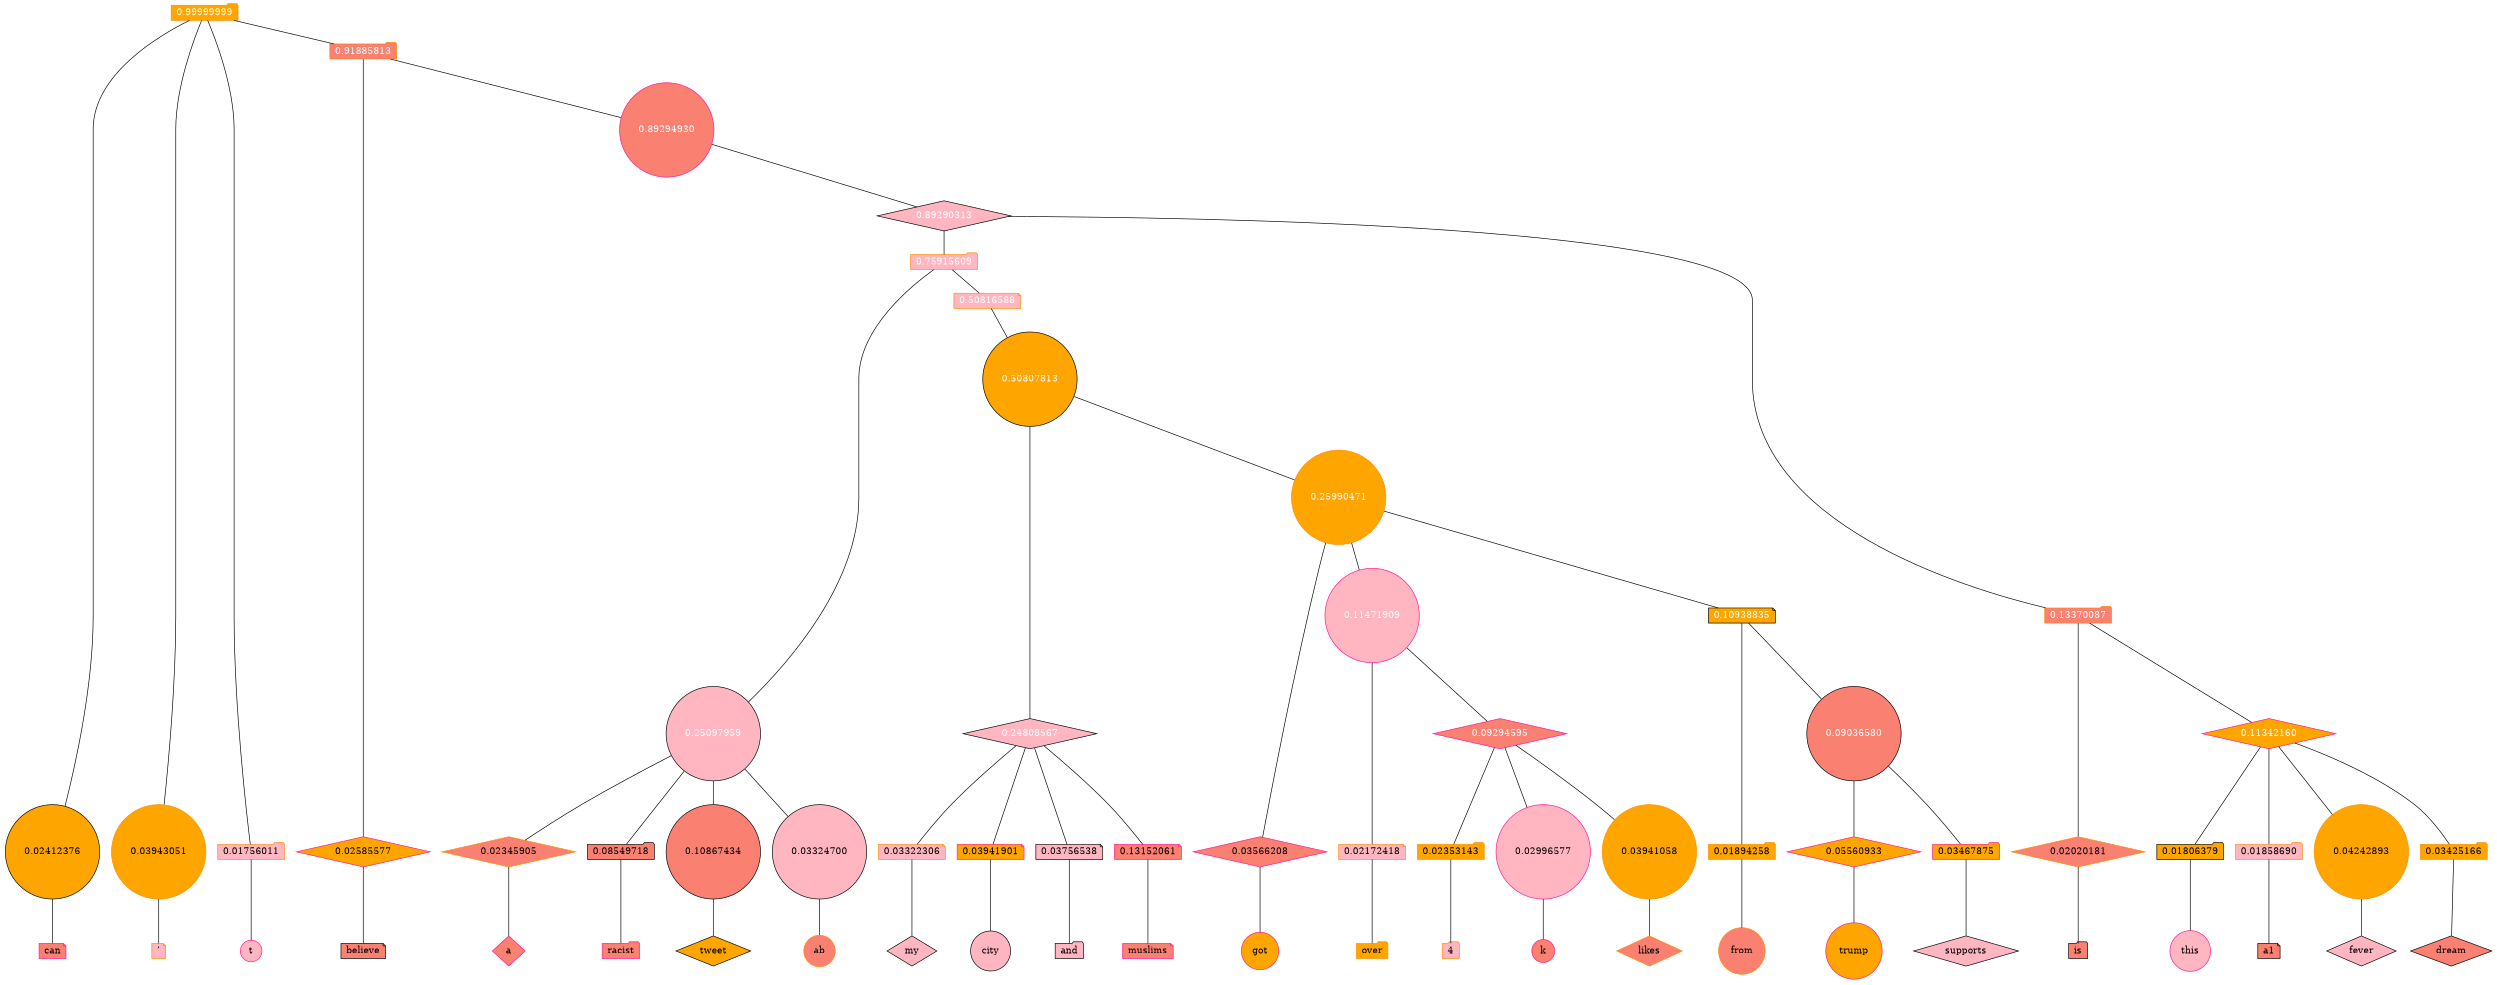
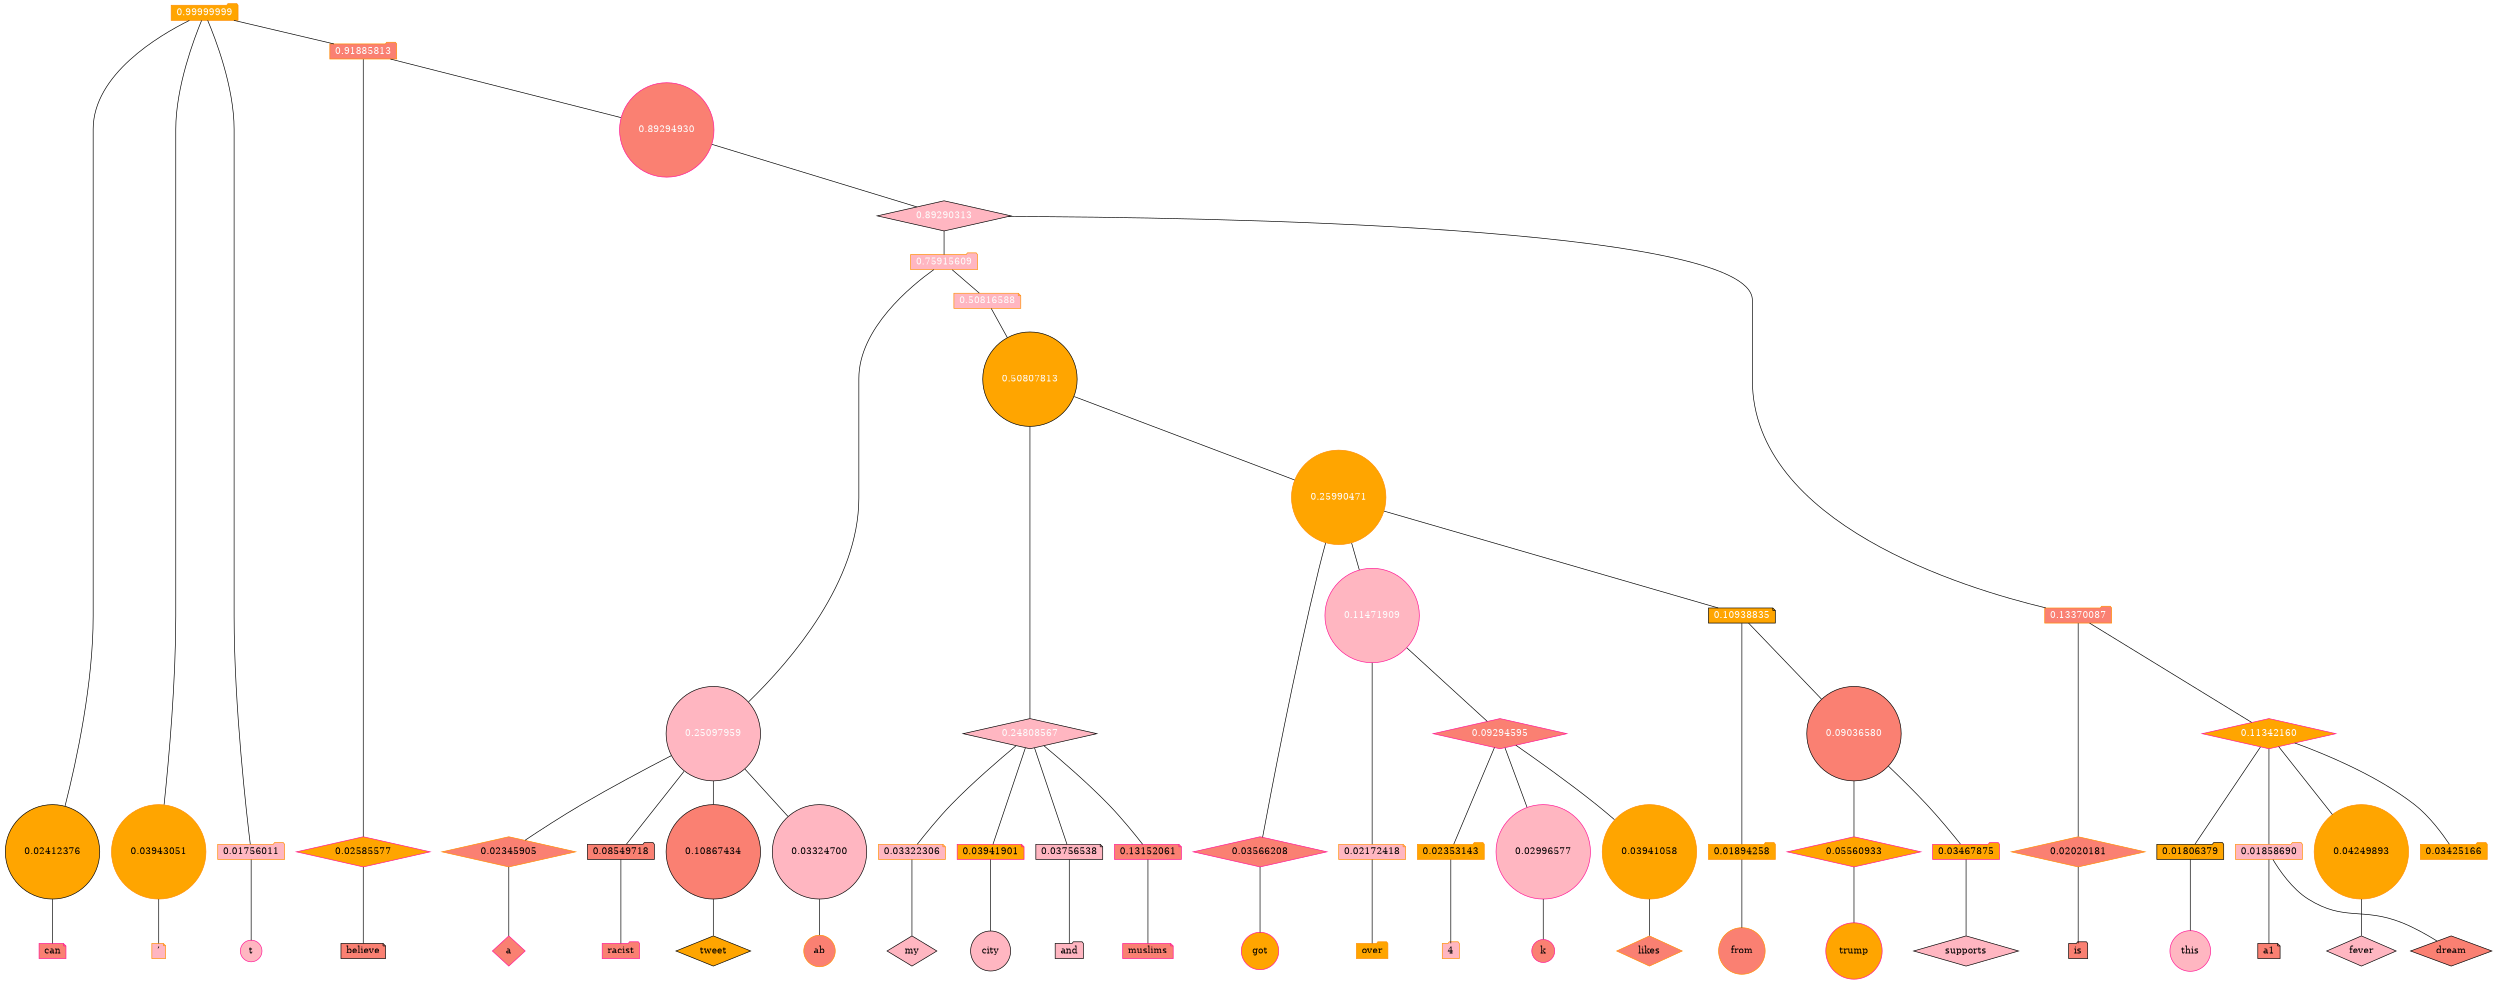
  graph {
    node [color=darkorange fillcolor=salmon format=png nodesep=0.001 ordering=out overlap_scaling=0.01 ranksep=0.001 shape=circle style=filled]
    n1 [color=deeppink height=0.15 label=can shape=note style="filled,solid" width=0.15]
    n2 [fillcolor=lightpink height=0.15 label="’" shape=note style="filled,solid" width=0.15]
    n3 [color=deeppink fillcolor=lightpink height=0.15 label=t style="filled,solid" width=0.15]
    n4 [color=black height=0.15 label=believe shape=note style="filled,solid" width=0.15]
    n5 [color=deeppink height=0.15 label=a shape=diamond style="filled,solid" width=0.15]
    n6 [color=deeppink height=0.15 label=racist shape=folder style="filled,solid" width=0.15]
    n7 [color=black fillcolor=orange height=0.15 label=tweet shape=diamond style="filled,solid" width=0.15]
    n8 [height=0.15 label=ab style="filled,solid" width=0.15]
    n9 [color=black fillcolor=lightpink height=0.15 label=my shape=diamond style="filled,solid" width=0.15]
    n10 [color=black fillcolor=lightpink height=0.15 label=city style="filled,solid" width=0.15]
    n11 [color=black fillcolor=lightpink height=0.15 label=and shape=folder style="filled,solid" width=0.15]
    n12 [color=deeppink height=0.15 label=muslims shape=note style="filled,solid" width=0.15]
    n13 [color=deeppink fillcolor=orange height=0.15 label=got style="filled,solid" width=0.15]
    n14 [fillcolor=orange height=0.15 label=over shape=folder style="filled,solid" width=0.15]
    n15 [fillcolor=lightpink height=0.15 label=4 shape=folder style="filled,solid" width=0.15]
    n16 [color=deeppink height=0.15 label=k style="filled,solid" width=0.15]
    n17 [height=0.15 label=likes shape=diamond style="filled,solid" width=0.15]
    n18 [height=0.15 label=from style="filled,solid" width=0.15]
    n19 [color=deeppink fillcolor=orange height=0.15 label=trump style="filled,solid" width=0.15]
    n20 [color=black fillcolor=lightpink height=0.15 label=supports shape=diamond style="filled,solid" width=0.15]
    n21 [color=black height=0.15 label=is shape=folder style="filled,solid" width=0.15]
    n22 [color=deeppink fillcolor=lightpink height=0.15 label=this style="filled,solid" width=0.15]
    n23 [color=black height=0.15 label=a1 shape=note style="filled,solid" width=0.15]
    n24 [color=black fillcolor=lightpink height=0.15 label=fever shape=diamond style="filled,solid" width=0.15]
    n25 [color=black height=0.15 label=dream shape=diamond style="filled,solid" width=0.15]
    n26 [color=black fillcolor=orange fontcolor=black height=0.15 label=0.02412376 width=0.15]
    n27 [fillcolor=orange fontcolor=black height=0.15 label=0.03943051 width=0.15]
    n28 [fillcolor=lightpink fontcolor=black height=0.15 label=0.01756011 shape=folder width=0.15]
    n29 [color=deeppink fillcolor=orange fontcolor=black height=0.15 label=0.02585577 shape=diamond width=0.15]
    n30 [fontcolor=black height=0.15 label=0.02345905 shape=diamond width=0.15]
    n31 [color=black fontcolor=black height=0.15 label=0.08549718 shape=folder width=0.15]
    n32 [color=black fontcolor=black height=0.15 label=0.10867434 width=0.15]
    n33 [color=black fillcolor=lightpink fontcolor=black height=0.15 label=0.03324700 width=0.15]
    n34 [fillcolor=lightpink fontcolor=black height=0.15 label=0.03322306 shape=note width=0.15]
    n35 [color=deeppink fillcolor=orange fontcolor=black height=0.15 label=0.03941901 shape=note width=0.15]
    n36 [color=black fillcolor=lightpink fontcolor=black height=0.15 label=0.03756538 shape=note width=0.15]
    n37 [color=deeppink fontcolor=black height=0.15 label=0.13152061 shape=note width=0.15]
    n38 [color=deeppink fontcolor=black height=0.15 label=0.03566208 shape=diamond width=0.15]
    n39 [fillcolor=lightpink fontcolor=black height=0.15 label=0.02172418 shape=note width=0.15]
    n40 [fillcolor=orange fontcolor=black height=0.15 label=0.02353143 shape=folder width=0.15]
    n41 [color=deeppink fillcolor=lightpink fontcolor=black height=0.15 label=0.02996577 width=0.15]
    n42 [fillcolor=orange fontcolor=black height=0.15 label=0.03941058 width=0.15]
    n43 [fillcolor=orange fontcolor=black height=0.15 label=0.01894258 shape=folder width=0.15]
    n44 [color=deeppink fillcolor=orange fontcolor=black height=0.15 label=0.05560933 shape=diamond width=0.15]
    n45 [color=deeppink fillcolor=orange fontcolor=black height=0.15 label=0.03467875 shape=folder width=0.15]
    n46 [fontcolor=black height=0.15 label=0.02020181 shape=diamond width=0.15]
    n47 [color=black fillcolor=orange fontcolor=black height=0.15 label=0.01806379 shape=folder width=0.15]
    n48 [fillcolor=lightpink fontcolor=black height=0.15 label=0.01858690 shape=folder width=0.15]
-   n49 [fillcolor=orange fontcolor=black height=0.15 label=0.04242893 width=0.15]
+   n49 [fillcolor=orange fontcolor=black height=0.15 label=0.04249893 width=0.15]
    n50 [fillcolor=orange fontcolor=black height=0.15 label=0.03425166 shape=folder width=0.15]
    n51 [fillcolor=orange fontcolor=grey99 height=0.15 label=0.99999999 shape=folder width=0.15]
    n52 [fontcolor=grey99 height=0.15 label=0.91885813 shape=folder width=0.15]
    n53 [color=deeppink fontcolor=grey99 height=0.15 label=0.89294930 width=0.15]
    n54 [color=black fillcolor=lightpink fontcolor=grey99 height=0.15 label=0.89290313 shape=diamond width=0.15]
    n55 [fillcolor=lightpink fontcolor=grey99 height=0.15 label=0.75915609 shape=folder width=0.15]
    n56 [fontcolor=grey99 height=0.15 label=0.13370087 shape=folder width=0.15]
    n57 [color=black fillcolor=lightpink fontcolor=grey99 height=0.15 label=0.25097959 width=0.15]
    n58 [fillcolor=lightpink fontcolor=grey99 height=0.15 label=0.50816588 shape=note width=0.15]
    n59 [color=deeppink fillcolor=orange fontcolor=grey99 height=0.15 label=0.11342160 shape=diamond width=0.15]
    n60 [color=black fillcolor=orange fontcolor=grey99 height=0.15 label=0.50807813 width=0.15]
    n61 [color=black fillcolor=lightpink fontcolor=grey99 height=0.15 label=0.24808567 shape=diamond width=0.15]
    n62 [fillcolor=orange fontcolor=grey99 height=0.15 label=0.25990471 width=0.15]
    n63 [color=deeppink fillcolor=lightpink fontcolor=grey99 height=0.15 label=0.11471909 width=0.15]
    n64 [color=black fillcolor=orange fontcolor=grey99 height=0.15 label=0.10938835 shape=note width=0.15]
    n65 [color=deeppink fontcolor=grey99 height=0.15 label=0.09294595 shape=diamond width=0.15]
    n66 [color=black fontcolor=grey99 height=0.15 label=0.09036580 width=0.15]
    subgraph sub_1 {
      rank=same
      n1
      n2
      n3
      n4
      n5
      n6
      n7
      n8
      n9
      n10
      n11
      n12
      n13
      n14
      n15
      n16
      n17
      n18
      n19
      n20
      n21
      n22
      n23
      n24
      n25
    }
    subgraph sub_2 {
      rank=same
      n26
      n27
      n28
      n29
      n30
      n31
      n32
      n33
      n34
      n35
      n36
      n37
      n38
      n39
      n40
      n41
      n42
      n43
      n44
      n45
      n46
      n47
      n48
      n49
      n50
    }
    n26 -- n1
    n27 -- n2
    n28 -- n3
    n29 -- n4
    n30 -- n5
    n31 -- n6
    n32 -- n7
    n33 -- n8
    n34 -- n9
    n35 -- n10
    n36 -- n11
    n37 -- n12
    n38 -- n13
    n39 -- n14
    n40 -- n15
    n41 -- n16
    n42 -- n17
    n43 -- n18
    n44 -- n19
    n45 -- n20
    n46 -- n21
    n47 -- n22
    n48 -- n23
    n49 -- n24
-   n50 -- n25
+   n48 -- n25
    n51 -- n26
    n51 -- n27
    n51 -- n28
    n51 -- n52
    n52 -- n29
    n52 -- n53
    n53 -- n54
    n54 -- n55
    n54 -- n56
    n55 -- n57
    n55 -- n58
    n56 -- n46
    n56 -- n59
    n57 -- n30
    n57 -- n31
    n57 -- n32
    n57 -- n33
    n58 -- n60
    n59 -- n47
    n59 -- n48
    n59 -- n49
    n59 -- n50
    n60 -- n61
    n60 -- n62
    n61 -- n34
    n61 -- n35
    n61 -- n36
    n61 -- n37
    n62 -- n38
    n62 -- n63
    n62 -- n64
    n63 -- n39
    n63 -- n65
    n64 -- n43
    n64 -- n66
    n65 -- n40
    n65 -- n41
    n65 -- n42
    n66 -- n44
    n66 -- n45
  }
